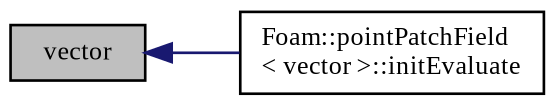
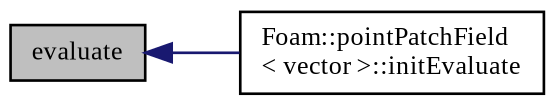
  digraph {
    rankdir=LR
    fontname="Liberation Serif"
    node [color=black fontname="Liberation Serif" fontsize=10 shape=record]
-   n1 [fillcolor=grey75 fontcolor=black height=0.2 label=vector style=filled width=0.4]
+   n1 [fillcolor=grey75 fontcolor=black height=0.2 label=evaluate style=filled width=0.4]
    n2 [height=0.2 label="Foam::pointPatchField\l\< vector \>::initEvaluate" width=0.4]
    n1 -> n2 [color=midnightblue dir=back fontname="Liberation Serif" fontsize=10 labelfontname=Helvetica labelfontsize=10 style=solid]
  }
